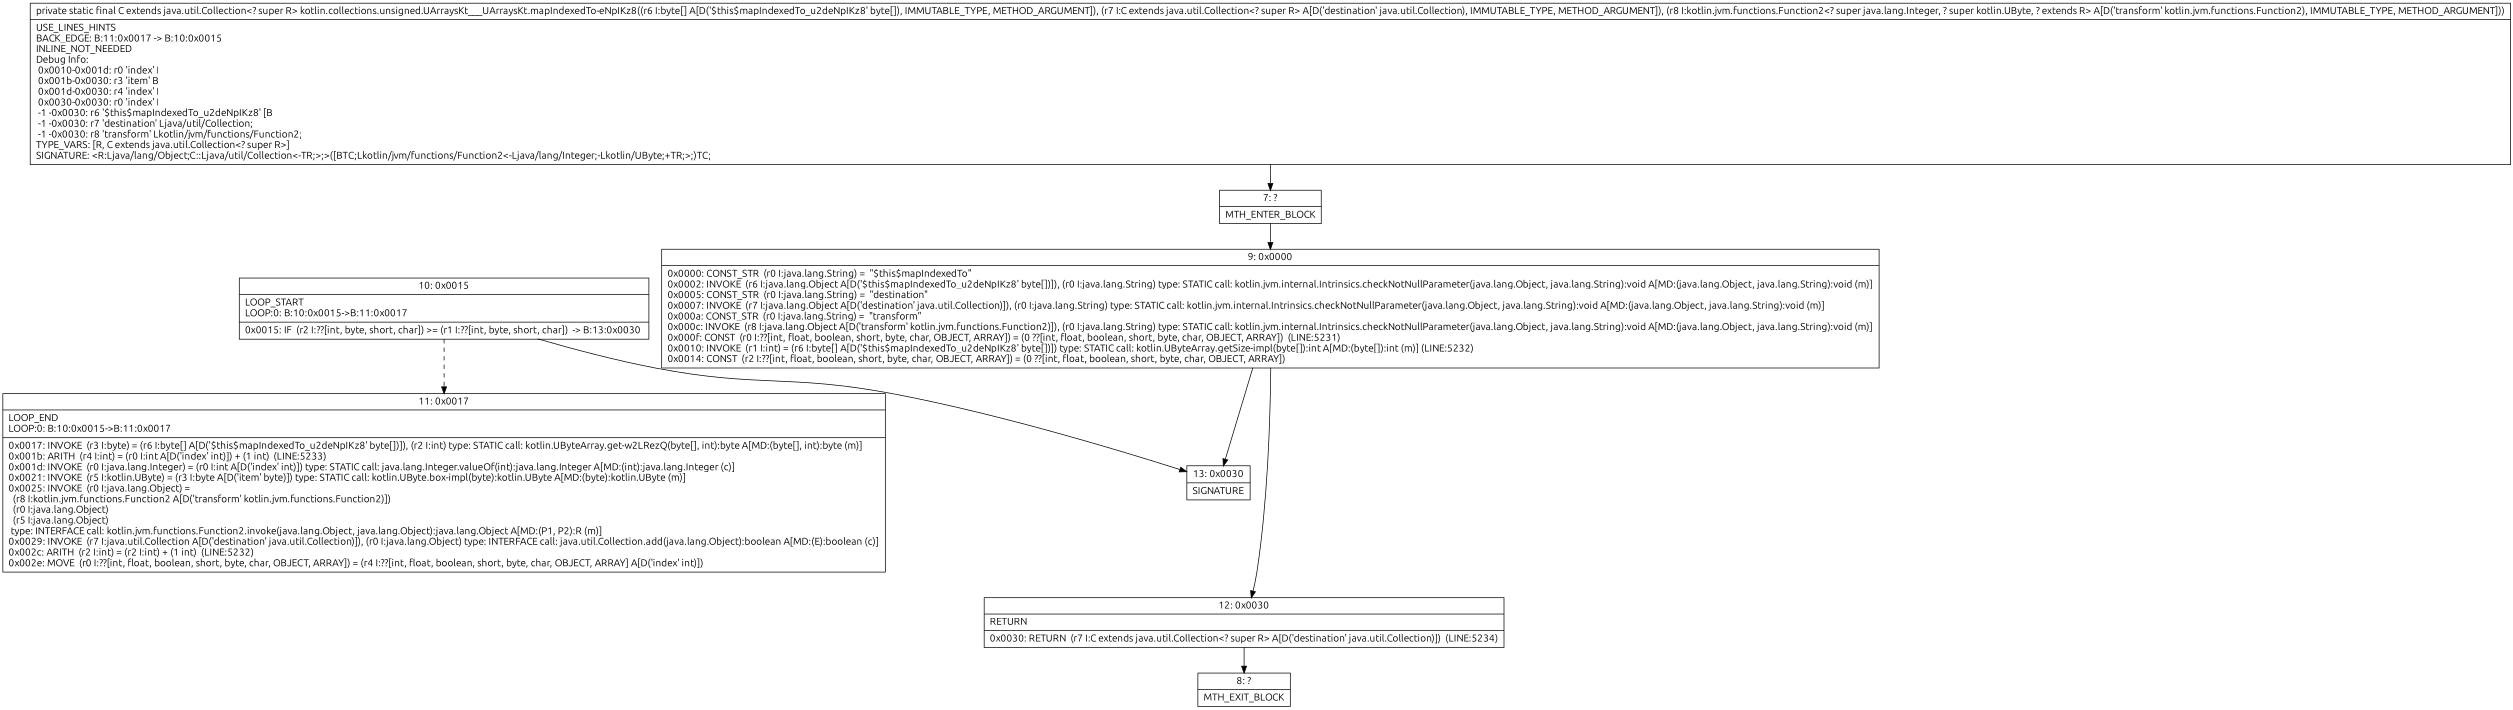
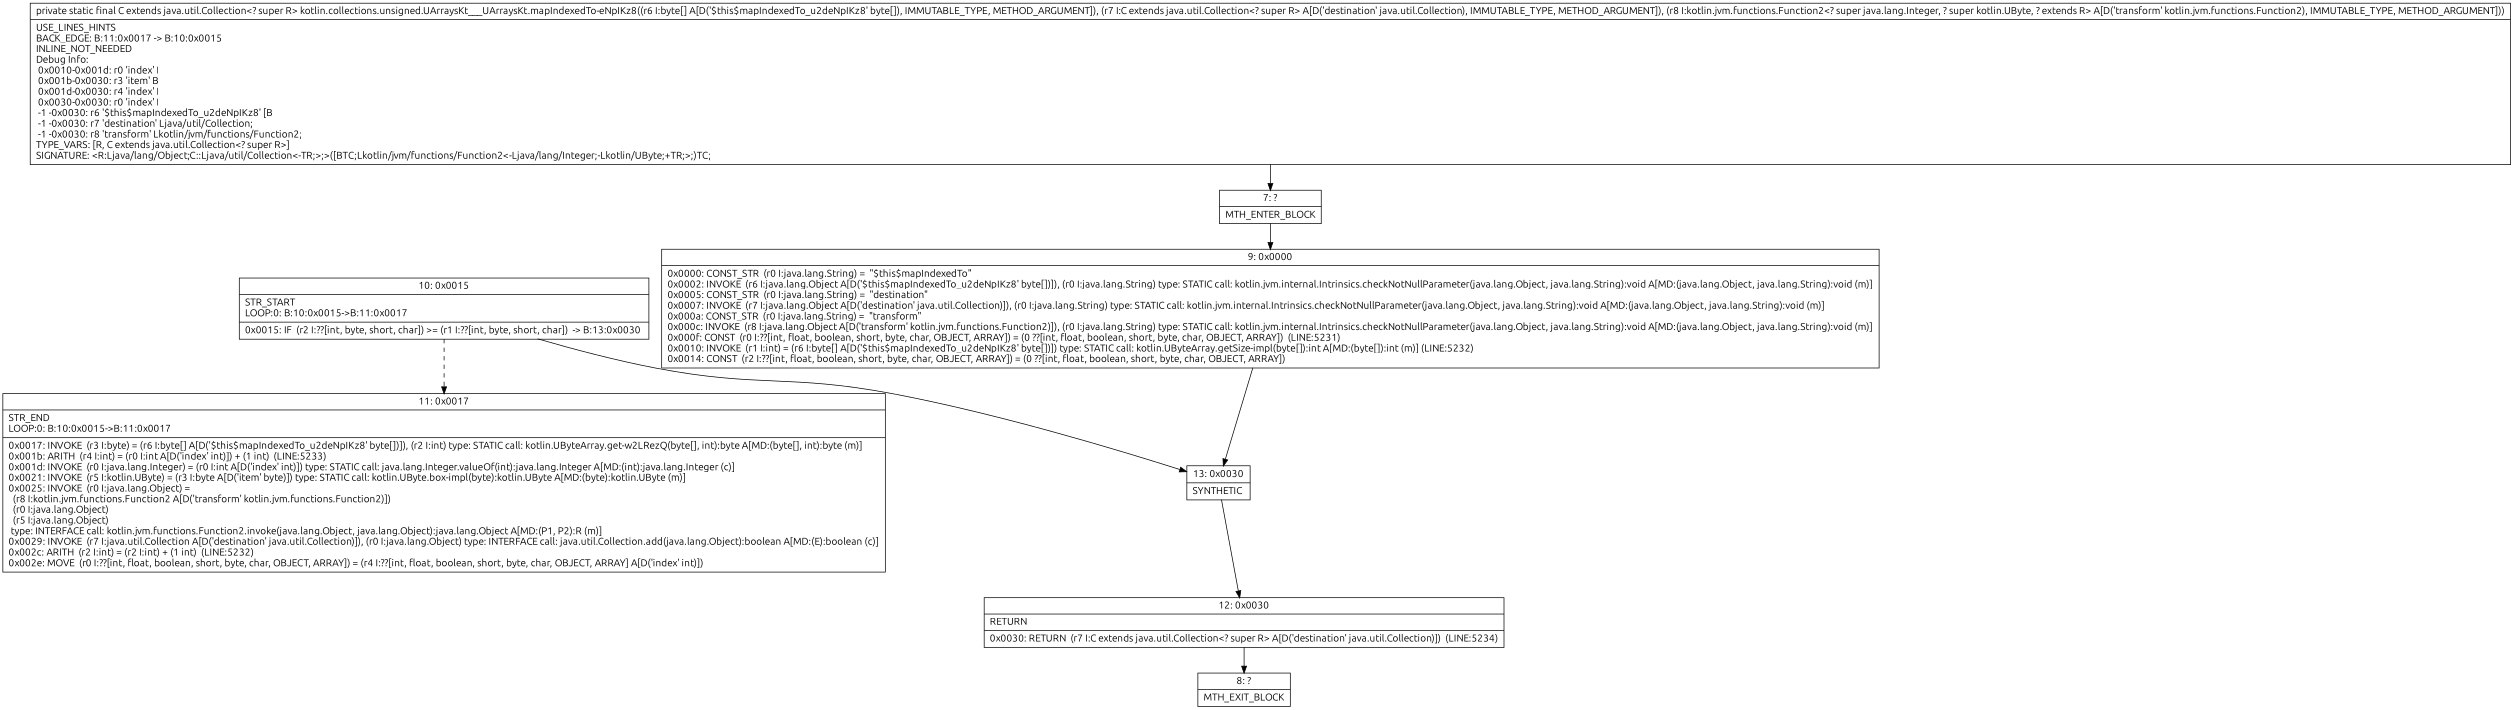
  digraph {
    fontname=Ubuntu
    node [fontname=Ubuntu shape=record]
    edge [fontname=Ubuntu]
    n1 [label="{7\:\ ?|MTH_ENTER_BLOCK\l}"]
    n2 [label="{9\:\ 0x0000|0x0000: CONST_STR  (r0 I:java.lang.String) =  \"$this$mapIndexedTo\" \l0x0002: INVOKE  (r6 I:java.lang.Object A[D('$this$mapIndexedTo_u2deNpIKz8' byte[])]), (r0 I:java.lang.String) type: STATIC call: kotlin.jvm.internal.Intrinsics.checkNotNullParameter(java.lang.Object, java.lang.String):void A[MD:(java.lang.Object, java.lang.String):void (m)]\l0x0005: CONST_STR  (r0 I:java.lang.String) =  \"destination\" \l0x0007: INVOKE  (r7 I:java.lang.Object A[D('destination' java.util.Collection)]), (r0 I:java.lang.String) type: STATIC call: kotlin.jvm.internal.Intrinsics.checkNotNullParameter(java.lang.Object, java.lang.String):void A[MD:(java.lang.Object, java.lang.String):void (m)]\l0x000a: CONST_STR  (r0 I:java.lang.String) =  \"transform\" \l0x000c: INVOKE  (r8 I:java.lang.Object A[D('transform' kotlin.jvm.functions.Function2)]), (r0 I:java.lang.String) type: STATIC call: kotlin.jvm.internal.Intrinsics.checkNotNullParameter(java.lang.Object, java.lang.String):void A[MD:(java.lang.Object, java.lang.String):void (m)]\l0x000f: CONST  (r0 I:??[int, float, boolean, short, byte, char, OBJECT, ARRAY]) = (0 ??[int, float, boolean, short, byte, char, OBJECT, ARRAY])  (LINE:5231)\l0x0010: INVOKE  (r1 I:int) = (r6 I:byte[] A[D('$this$mapIndexedTo_u2deNpIKz8' byte[])]) type: STATIC call: kotlin.UByteArray.getSize\-impl(byte[]):int A[MD:(byte[]):int (m)] (LINE:5232)\l0x0014: CONST  (r2 I:??[int, float, boolean, short, byte, char, OBJECT, ARRAY]) = (0 ??[int, float, boolean, short, byte, char, OBJECT, ARRAY]) \l}"]
-   n3 [label="{13\:\ 0x0030|SIGNATURE\l}"]
-   n4 [label="{10\:\ 0x0015|LOOP_START\lLOOP:0: B:10:0x0015\-\>B:11:0x0017\l|0x0015: IF  (r2 I:??[int, byte, short, char]) \>= (r1 I:??[int, byte, short, char])  \-\> B:13:0x0030 \l}"]
-   n5 [label="{11\:\ 0x0017|LOOP_END\lLOOP:0: B:10:0x0015\-\>B:11:0x0017\l|0x0017: INVOKE  (r3 I:byte) = (r6 I:byte[] A[D('$this$mapIndexedTo_u2deNpIKz8' byte[])]), (r2 I:int) type: STATIC call: kotlin.UByteArray.get\-w2LRezQ(byte[], int):byte A[MD:(byte[], int):byte (m)]\l0x001b: ARITH  (r4 I:int) = (r0 I:int A[D('index' int)]) + (1 int)  (LINE:5233)\l0x001d: INVOKE  (r0 I:java.lang.Integer) = (r0 I:int A[D('index' int)]) type: STATIC call: java.lang.Integer.valueOf(int):java.lang.Integer A[MD:(int):java.lang.Integer (c)]\l0x0021: INVOKE  (r5 I:kotlin.UByte) = (r3 I:byte A[D('item' byte)]) type: STATIC call: kotlin.UByte.box\-impl(byte):kotlin.UByte A[MD:(byte):kotlin.UByte (m)]\l0x0025: INVOKE  (r0 I:java.lang.Object) = \l  (r8 I:kotlin.jvm.functions.Function2 A[D('transform' kotlin.jvm.functions.Function2)])\l  (r0 I:java.lang.Object)\l  (r5 I:java.lang.Object)\l type: INTERFACE call: kotlin.jvm.functions.Function2.invoke(java.lang.Object, java.lang.Object):java.lang.Object A[MD:(P1, P2):R (m)]\l0x0029: INVOKE  (r7 I:java.util.Collection A[D('destination' java.util.Collection)]), (r0 I:java.lang.Object) type: INTERFACE call: java.util.Collection.add(java.lang.Object):boolean A[MD:(E):boolean (c)]\l0x002c: ARITH  (r2 I:int) = (r2 I:int) + (1 int)  (LINE:5232)\l0x002e: MOVE  (r0 I:??[int, float, boolean, short, byte, char, OBJECT, ARRAY]) = (r4 I:??[int, float, boolean, short, byte, char, OBJECT, ARRAY] A[D('index' int)]) \l}"]
+   n3 [label="{13\:\ 0x0030|SYNTHETIC\l}"]
+   n4 [label="{10\:\ 0x0015|STR_START\lLOOP:0: B:10:0x0015\-\>B:11:0x0017\l|0x0015: IF  (r2 I:??[int, byte, short, char]) \>= (r1 I:??[int, byte, short, char])  \-\> B:13:0x0030 \l}"]
+   n5 [label="{11\:\ 0x0017|STR_END\lLOOP:0: B:10:0x0015\-\>B:11:0x0017\l|0x0017: INVOKE  (r3 I:byte) = (r6 I:byte[] A[D('$this$mapIndexedTo_u2deNpIKz8' byte[])]), (r2 I:int) type: STATIC call: kotlin.UByteArray.get\-w2LRezQ(byte[], int):byte A[MD:(byte[], int):byte (m)]\l0x001b: ARITH  (r4 I:int) = (r0 I:int A[D('index' int)]) + (1 int)  (LINE:5233)\l0x001d: INVOKE  (r0 I:java.lang.Integer) = (r0 I:int A[D('index' int)]) type: STATIC call: java.lang.Integer.valueOf(int):java.lang.Integer A[MD:(int):java.lang.Integer (c)]\l0x0021: INVOKE  (r5 I:kotlin.UByte) = (r3 I:byte A[D('item' byte)]) type: STATIC call: kotlin.UByte.box\-impl(byte):kotlin.UByte A[MD:(byte):kotlin.UByte (m)]\l0x0025: INVOKE  (r0 I:java.lang.Object) = \l  (r8 I:kotlin.jvm.functions.Function2 A[D('transform' kotlin.jvm.functions.Function2)])\l  (r0 I:java.lang.Object)\l  (r5 I:java.lang.Object)\l type: INTERFACE call: kotlin.jvm.functions.Function2.invoke(java.lang.Object, java.lang.Object):java.lang.Object A[MD:(P1, P2):R (m)]\l0x0029: INVOKE  (r7 I:java.util.Collection A[D('destination' java.util.Collection)]), (r0 I:java.lang.Object) type: INTERFACE call: java.util.Collection.add(java.lang.Object):boolean A[MD:(E):boolean (c)]\l0x002c: ARITH  (r2 I:int) = (r2 I:int) + (1 int)  (LINE:5232)\l0x002e: MOVE  (r0 I:??[int, float, boolean, short, byte, char, OBJECT, ARRAY]) = (r4 I:??[int, float, boolean, short, byte, char, OBJECT, ARRAY] A[D('index' int)]) \l}"]
    n6 [label="{12\:\ 0x0030|RETURN\l|0x0030: RETURN  (r7 I:C extends java.util.Collection\<? super R\> A[D('destination' java.util.Collection)])  (LINE:5234)\l}"]
    n7 [label="{8\:\ ?|MTH_EXIT_BLOCK\l}"]
    n8 [label="{private static final C extends java.util.Collection\<? super R\> kotlin.collections.unsigned.UArraysKt___UArraysKt.mapIndexedTo\-eNpIKz8((r6 I:byte[] A[D('$this$mapIndexedTo_u2deNpIKz8' byte[]), IMMUTABLE_TYPE, METHOD_ARGUMENT]), (r7 I:C extends java.util.Collection\<? super R\> A[D('destination' java.util.Collection), IMMUTABLE_TYPE, METHOD_ARGUMENT]), (r8 I:kotlin.jvm.functions.Function2\<? super java.lang.Integer, ? super kotlin.UByte, ? extends R\> A[D('transform' kotlin.jvm.functions.Function2), IMMUTABLE_TYPE, METHOD_ARGUMENT]))  | USE_LINES_HINTS\lBACK_EDGE: B:11:0x0017 \-\> B:10:0x0015\lINLINE_NOT_NEEDED\lDebug Info:\l  0x0010\-0x001d: r0 'index' I\l  0x001b\-0x0030: r3 'item' B\l  0x001d\-0x0030: r4 'index' I\l  0x0030\-0x0030: r0 'index' I\l  \-1 \-0x0030: r6 '$this$mapIndexedTo_u2deNpIKz8' [B\l  \-1 \-0x0030: r7 'destination' Ljava\/util\/Collection;\l  \-1 \-0x0030: r8 'transform' Lkotlin\/jvm\/functions\/Function2;\lTYPE_VARS: [R, C extends java.util.Collection\<? super R\>]\lSIGNATURE: \<R:Ljava\/lang\/Object;C::Ljava\/util\/Collection\<\-TR;\>;\>([BTC;Lkotlin\/jvm\/functions\/Function2\<\-Ljava\/lang\/Integer;\-Lkotlin\/UByte;+TR;\>;)TC;\l}"]
    n1 -> n2
    n2 -> n3
-   n2 -> n6
+   n3 -> n6
    n4 -> n3
    n4 -> n5 [style=dashed]
    n6 -> n7
    n8 -> n1
  }
